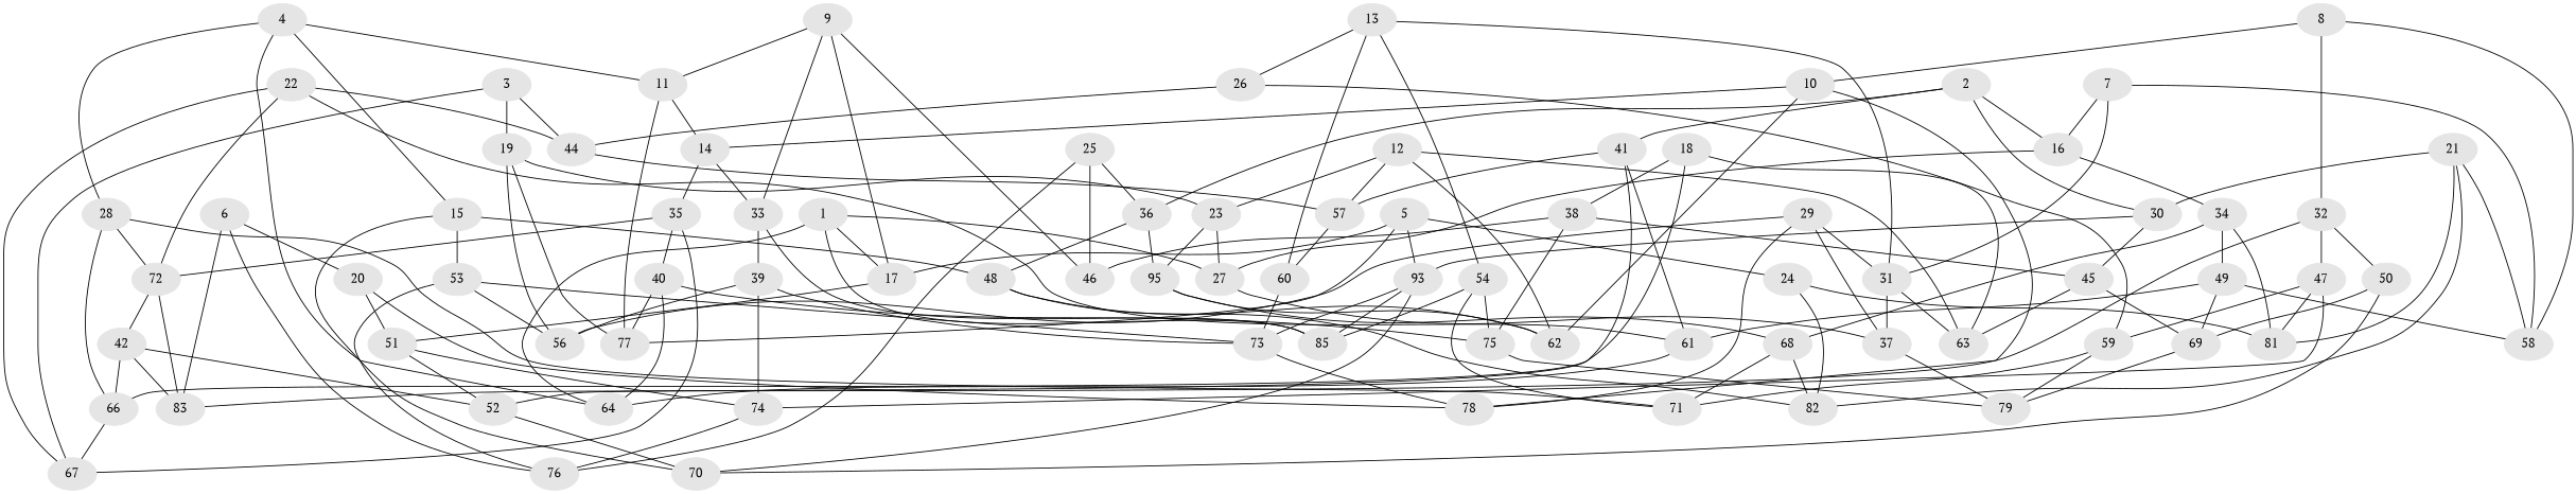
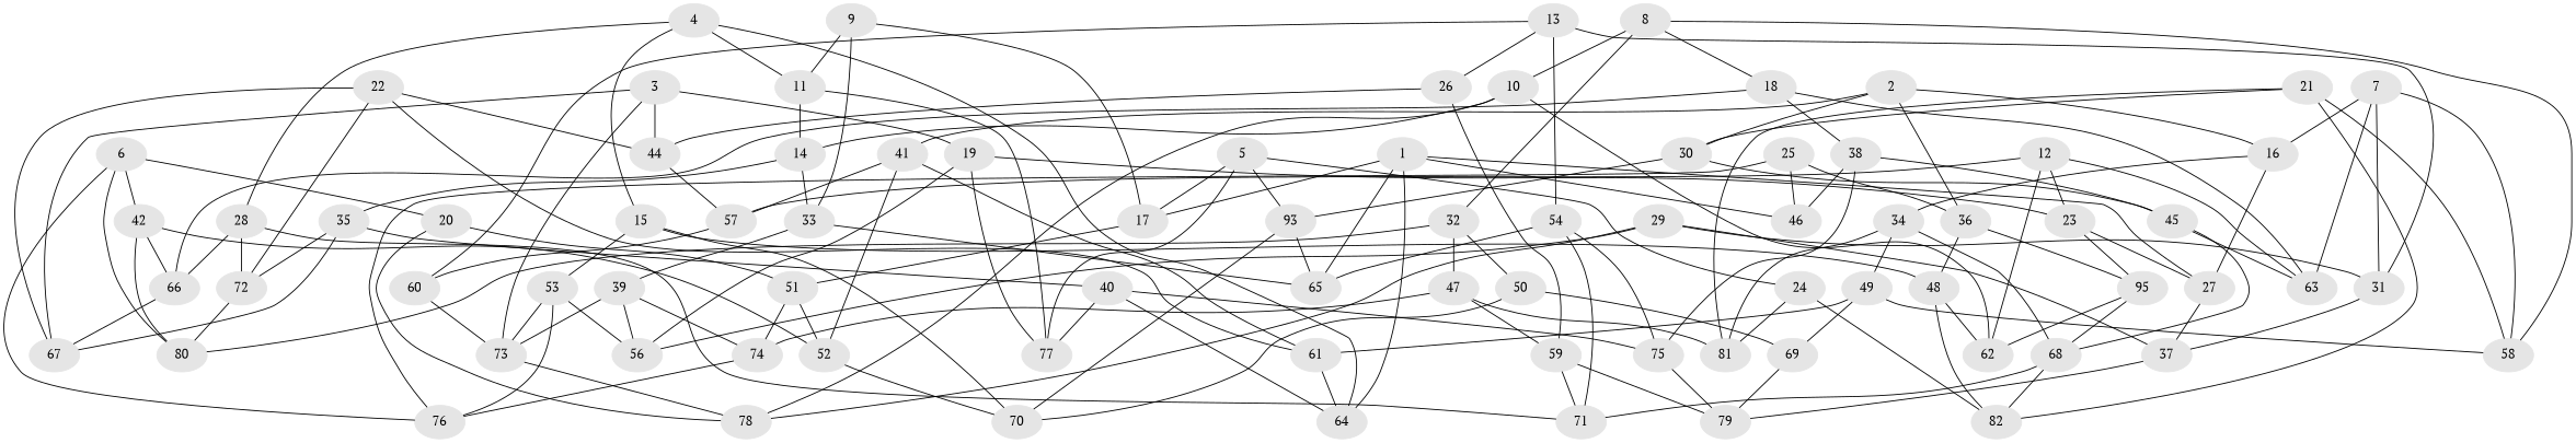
  graph {
    fontname="PT Serif"
    node [color=gray90 fontname="PT Serif" style=filled]
    edge [fontname="PT Serif"]
    1
    17
    27
    64
-   65 [label=85]
+   65
    51
    37
    2
    16
    30
    36
    41
    34
    n14 [label=93]
    45
    48
    n17 [label=95]
    57
    61
    52
    3
    19
    44
    67
    73
    77
    23
    56
    78
    4
    11
    15
    28
    14
    53
    70
    66
    72
    71
    5
    24
    81
    82
    6
    20
    42
    76
-   80 [label=83]
+   80
    7
    31
    58
    63
    8
    10
    18
    32
    62
    38
    50
    47
    9
    33
    46
    39
    35
    12
    60
    13
    26
    54
    59
    75
    40
    49
    68
    74
    21
    22
    25
    69
    79
    29
    1 -- 17
    1 -- 27
    1 -- 64
    1 -- 65
    17 -- 51
    27 -- 37
    51 -- 52
    51 -- 74
    37 -- 79
    2 -- 16
    2 -- 30
    2 -- 36
    2 -- 41
    16 -- 27
    16 -- 34
    30 -- n14
    30 -- 45
    36 -- 48
    36 -- n17
    41 -- 57
    41 -- 61
    41 -- 52
    34 -- 81
    34 -- 49
    34 -- 68
    n14 -- 65
    n14 -- 70
    45 -- 63
-   45 -- 69
+   45 -- 68
    48 -- 82
    48 -- 62
    n17 -- 62
    n17 -- 68
    57 -- 60
    61 -- 64
    52 -- 70
    3 -- 19
    3 -- 44
    3 -- 67
-   n14 -- 73
+   3 -- 73
    19 -- 77
    19 -- 23
    19 -- 56
    44 -- 57
    73 -- 78
    23 -- 27
    23 -- n17
    4 -- 64
    4 -- 11
    4 -- 15
    4 -- 28
    11 -- 77
    11 -- 14
    15 -- 48
    15 -- 53
    15 -- 70
    28 -- 66
    28 -- 72
    28 -- 71
    14 -- 33
    14 -- 35
    53 -- 73
    53 -- 56
    53 -- 76
    66 -- 67
    72 -- 80
    5 -- 17
    5 -- n14
    5 -- 77
    5 -- 24
    24 -- 81
    24 -- 82
    6 -- 20
-   72 -- 42
+   6 -- 42
    6 -- 76
    6 -- 80
    20 -- 51
    20 -- 78
    42 -- 52
    42 -- 66
    42 -- 80
    7 -- 16
    7 -- 31
    7 -- 58
-   31 -- 63
+   7 -- 63
    31 -- 37
    8 -- 58
    8 -- 10
+   8 -- 18
    8 -- 32
    10 -- 78
    10 -- 14
    10 -- 62
    18 -- 66
    18 -- 63
    18 -- 38
    32 -- 80
    32 -- 50
    32 -- 47
    38 -- 45
    38 -- 46
    38 -- 75
    50 -- 70
    50 -- 69
    47 -- 81
    47 -- 59
    47 -- 74
    9 -- 17
    9 -- 11
    9 -- 33
-   9 -- 46
+   1 -- 46
    33 -- 65
    33 -- 39
    39 -- 73
    39 -- 56
    39 -- 74
    35 -- 67
    35 -- 72
    35 -- 40
    12 -- 57
    12 -- 23
    12 -- 63
    12 -- 62
    60 -- 73
    13 -- 31
    13 -- 60
    13 -- 26
    13 -- 54
    26 -- 44
    26 -- 59
    54 -- 65
    54 -- 71
    54 -- 75
    59 -- 71
    59 -- 79
    75 -- 79
    40 -- 64
    40 -- 77
    40 -- 75
    49 -- 61
    49 -- 58
    49 -- 69
    68 -- 71
    68 -- 82
    74 -- 76
    21 -- 30
    21 -- 81
    21 -- 82
    21 -- 58
    22 -- 61
    22 -- 44
    22 -- 67
    22 -- 72
    25 -- 36
    25 -- 76
    25 -- 46
    69 -- 79
    29 -- 37
    29 -- 56
    29 -- 78
    29 -- 31
  }
